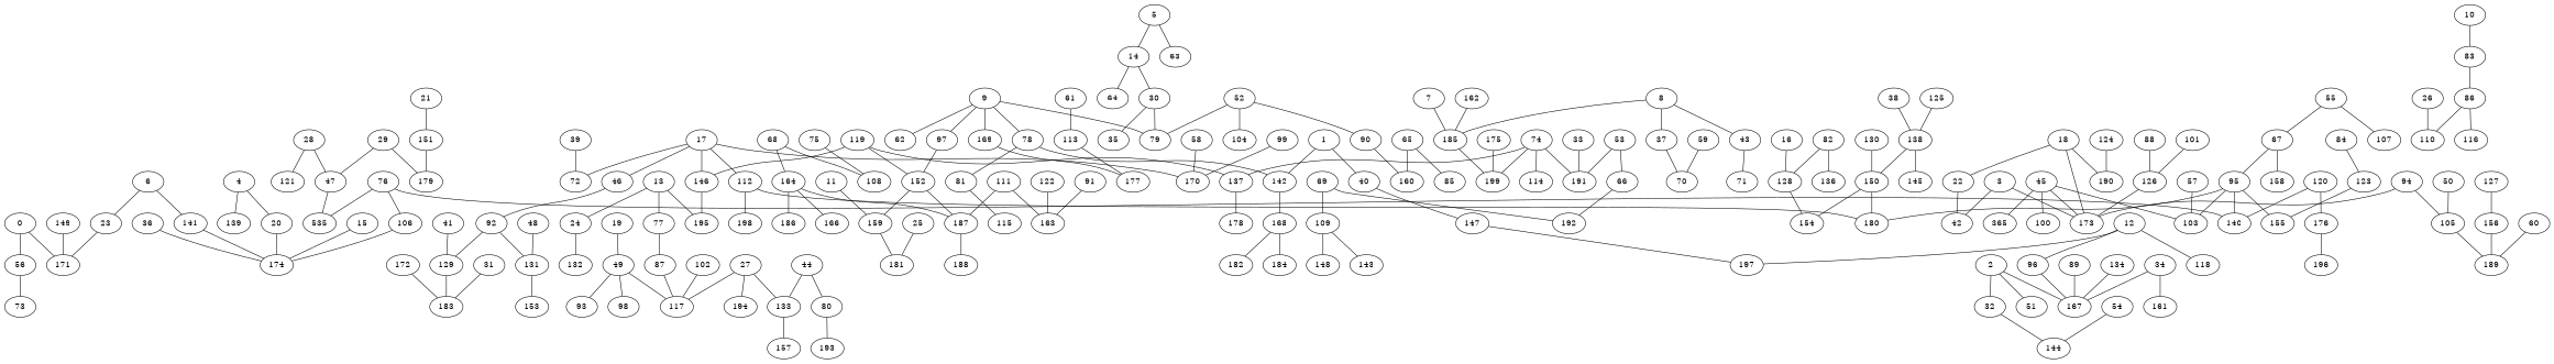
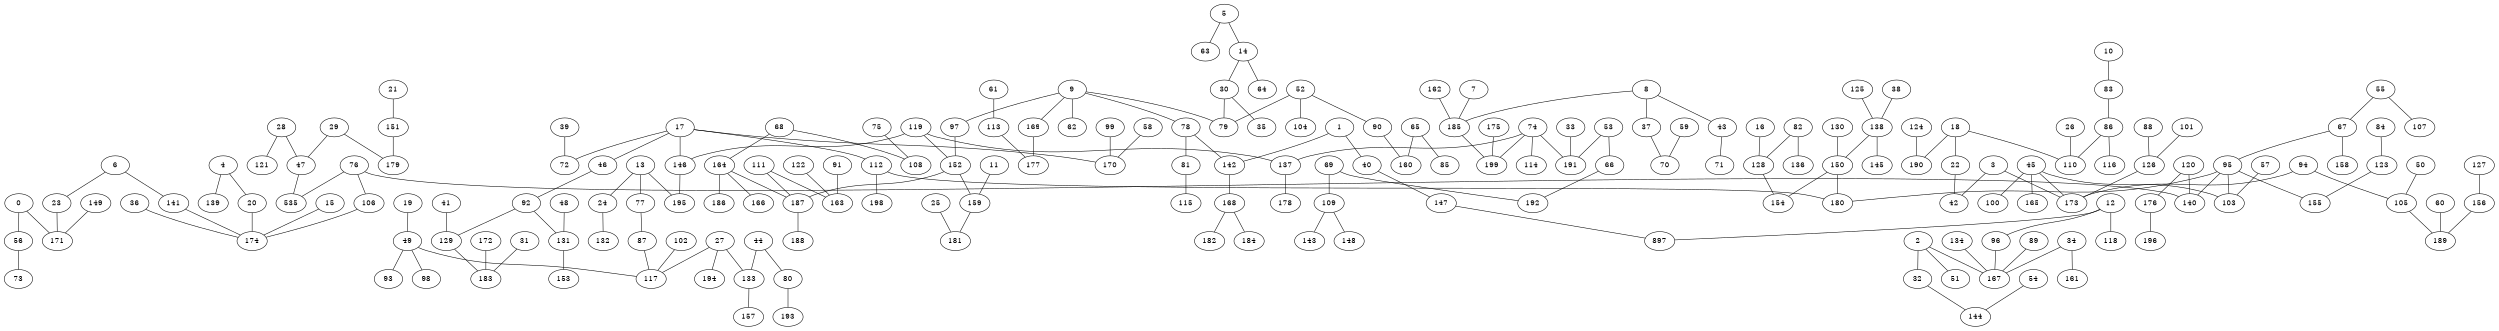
  graph {
    0
    56
    171
    73
    1
    40
    142
    147
    168
    2
    32
    51
    167
    144
    3
    42
    173
    4
    20
    139
    174
    5
    14
    63
    30
    64
    6
    23
    141
    7
    185
    199
    8
    37
    43
    70
    71
    9
    62
    78
    79
    97
    169
    81
    152
    177
    10
    83
    86
    11
    159
    181
    12
    96
    118
-   197
+   197 [label=897]
    13
    24
    77
    195
    132
    87
    35
    15
    16
    128
    154
    17
    46
    72
    112
    146
    170
    92
    180
    198
    18
    22
    110
    190
    19
    49
    117
    93
    98
    21
    151
    179
    25
    26
    27
    133
    194
    157
    28
    47
    121
    n98 [label=535]
    29
    31
    183
    33
    191
    34
    161
    36
    38
    138
    150
    145
    39
    41
    129
    44
    80
    193
    45
    100
    103
-   165 [label=365]
+   165
    131
    48
    153
    50
    105
    189
    52
    90
    104
    160
    53
    66
    192
    54
    55
    67
    107
    95
    158
    57
    58
    59
    60
    61
    113
    65
    85
    140
    155
    68
    108
    164
    187
    166
    186
    69
    109
    143
    148
    74
    114
    137
    178
    75
    76
    106
    115
    82
    136
    116
    84
    123
    88
    126
    89
    91
    163
    94
    99
    101
    102
    111
    188
    119
    120
    176
    196
    122
    124
    125
    127
    156
    130
    134
    182
    184
    149
    162
    172
    175
    0 -- 56
    0 -- 171
    56 -- 73
    1 -- 40
    1 -- 142
    40 -- 147
    142 -- 168
    147 -- 197
    168 -- 182
    168 -- 184
    2 -- 32
    2 -- 51
    2 -- 167
    32 -- 144
    3 -- 42
    3 -- 173
    4 -- 20
    4 -- 139
    20 -- 174
    5 -- 14
    5 -- 63
    14 -- 30
    14 -- 64
    30 -- 79
    30 -- 35
    6 -- 23
    6 -- 141
    23 -- 171
    141 -- 174
    7 -- 185
    185 -- 199
    8 -- 185
    8 -- 37
    8 -- 43
    37 -- 70
    43 -- 71
    9 -- 62
    9 -- 78
    9 -- 79
    9 -- 97
    9 -- 169
    78 -- 142
    78 -- 81
    97 -- 152
    169 -- 177
    81 -- 115
    152 -- 159
    152 -- 187
    10 -- 83
    83 -- 86
    86 -- 110
    86 -- 116
    11 -- 159
    159 -- 181
    12 -- 96
    12 -- 118
    12 -- 197
    96 -- 167
    13 -- 24
    13 -- 77
    13 -- 195
    24 -- 132
    77 -- 87
    87 -- 117
    15 -- 174
    16 -- 128
    128 -- 154
    17 -- 46
    17 -- 72
    17 -- 112
    17 -- 146
    17 -- 170
    46 -- 92
    112 -- 180
    112 -- 198
    146 -- 195
    92 -- 129
    92 -- 131
    18 -- 22
-   18 -- 173
+   18 -- 110
    18 -- 190
    22 -- 42
    19 -- 49
    49 -- 117
    49 -- 93
    49 -- 98
    21 -- 151
    151 -- 179
    25 -- 181
    26 -- 110
    27 -- 117
    27 -- 133
    27 -- 194
    133 -- 157
    28 -- 47
    28 -- 121
    47 -- n98
    29 -- 179
    29 -- 47
    31 -- 183
    33 -- 191
    34 -- 167
    34 -- 161
    36 -- 174
    38 -- 138
    138 -- 150
    138 -- 145
    150 -- 154
    150 -- 180
    39 -- 72
    41 -- 129
    129 -- 183
    44 -- 133
    44 -- 80
    80 -- 193
    45 -- 173
    45 -- 100
    45 -- 103
    45 -- 165
    131 -- 153
    48 -- 131
    50 -- 105
    105 -- 189
    52 -- 79
    52 -- 90
    52 -- 104
    90 -- 160
    53 -- 191
    53 -- 66
    66 -- 192
    54 -- 144
    55 -- 67
    55 -- 107
    67 -- 95
    67 -- 158
    95 -- 180
    95 -- 103
    95 -- 140
    95 -- 155
    57 -- 103
    58 -- 170
    59 -- 70
    60 -- 189
    61 -- 113
    113 -- 177
    65 -- 160
    65 -- 85
    68 -- 108
    68 -- 164
    164 -- 187
    164 -- 166
    164 -- 186
    187 -- 188
    69 -- 192
    69 -- 109
    109 -- 143
    109 -- 148
    74 -- 199
    74 -- 191
    74 -- 114
    74 -- 137
    137 -- 178
    75 -- 108
    76 -- n98
    76 -- 140
    76 -- 106
    106 -- 174
    82 -- 128
    82 -- 136
    84 -- 123
    123 -- 155
    88 -- 126
    126 -- 173
    89 -- 167
    91 -- 163
    94 -- 173
    94 -- 105
    99 -- 170
    101 -- 126
    102 -- 117
    111 -- 187
    111 -- 163
    119 -- 152
    119 -- 146
    119 -- 137
    120 -- 140
    120 -- 176
    176 -- 196
    122 -- 163
    124 -- 190
    125 -- 138
    127 -- 156
    156 -- 189
    130 -- 150
    134 -- 167
    149 -- 171
    162 -- 185
    172 -- 183
    175 -- 199
  }
